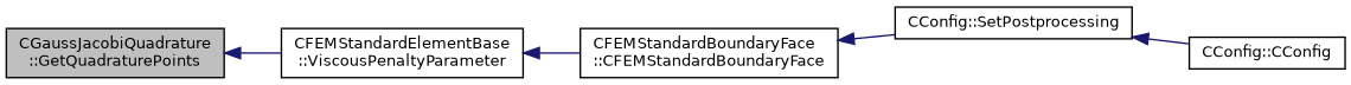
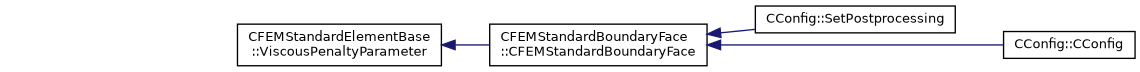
  digraph {
    rankdir=LR
    node [color=black fillcolor=white fontname=Helvetica fontsize=10 shape=record style=filled]
    edge [color=midnightblue dir=back fontname=Helvetica fontsize=10 labelfontname=Helvetica labelfontsize=10 style=solid]
-   n1 [fillcolor=grey75 fontcolor=black height=0.2 label="CGaussJacobiQuadrature\l::GetQuadraturePoints" width=0.4]
    n2 [height=0.2 label="CFEMStandardElementBase\l::ViscousPenaltyParameter" width=0.4]
    n3 [height=0.2 label="CConfig::SetPostprocessing" width=0.4]
    n4 [height=0.2 label="CConfig::CConfig" width=0.4]
    n5 [height=0.2 label="CFEMStandardBoundaryFace\l::CFEMStandardBoundaryFace" width=0.4]
-   n1 -> n2
    n2 -> n5
-   n3 -> n4
+   n5 -> n4
    n5 -> n3
  }
